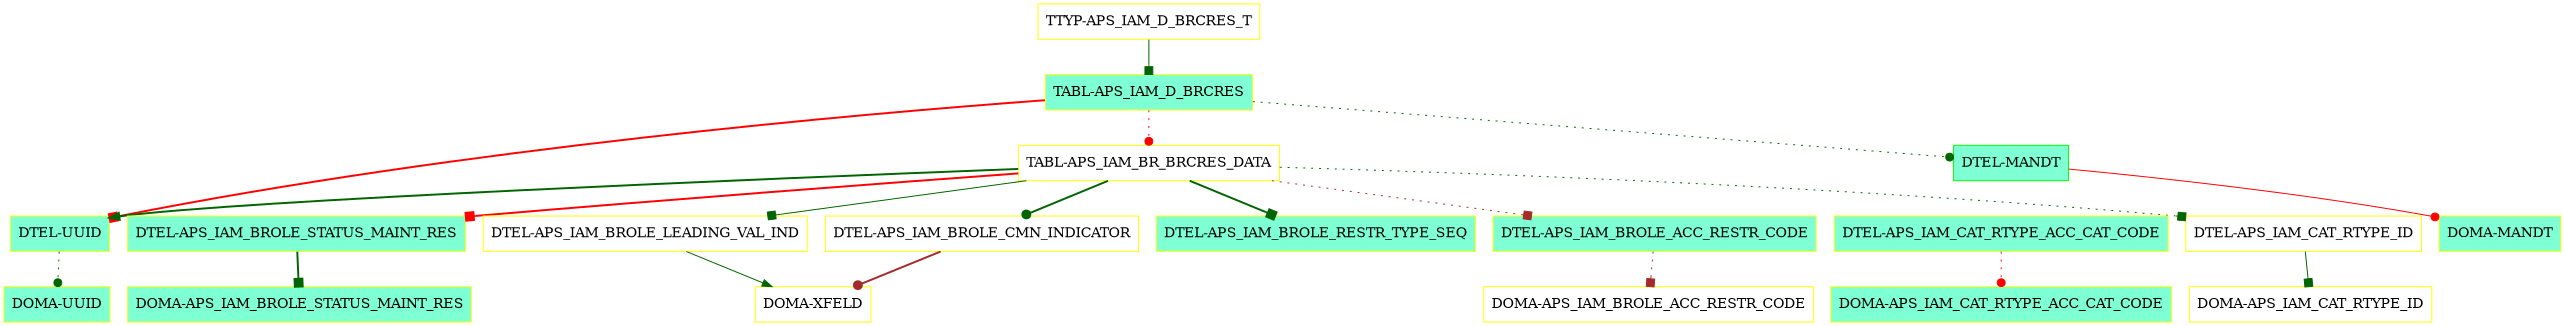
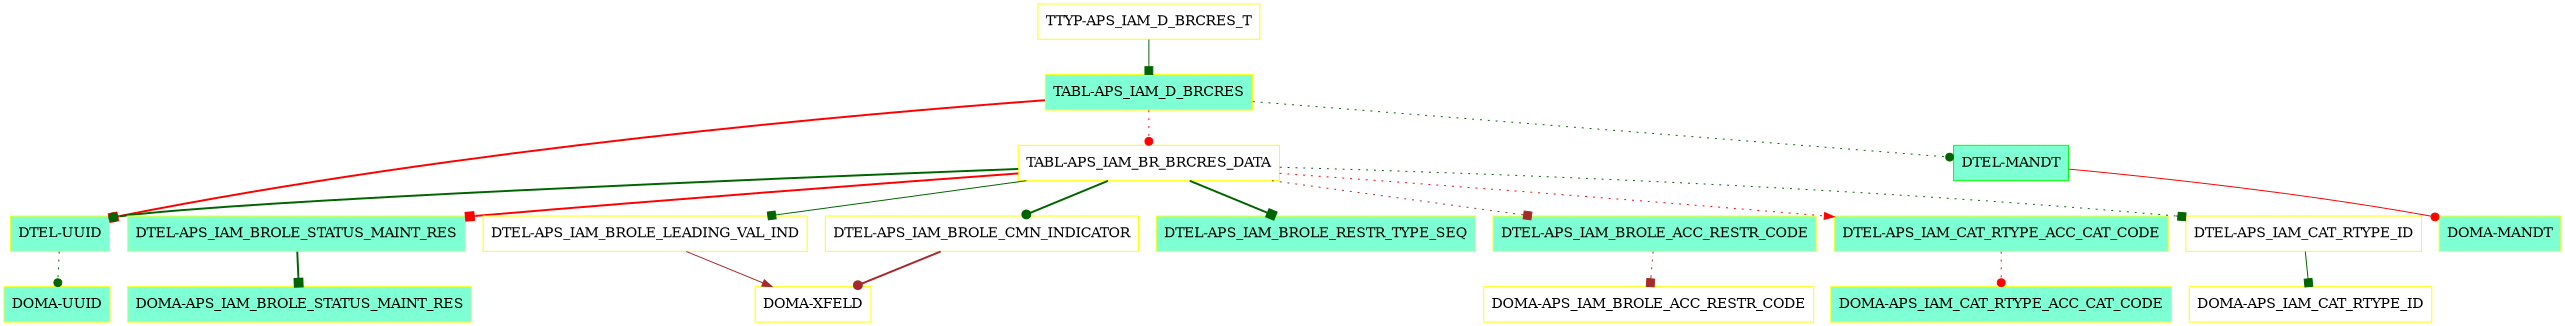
  digraph {
    node [color=yellow fillcolor=aquamarine shape=box style=filled]
    edge [arrowhead=box color=darkgreen style=dotted]
    "TABL-APS_IAM_D_BRCRES"
    "TTYP-APS_IAM_D_BRCRES_T" [fillcolor=white]
    "TABL-APS_IAM_BR_BRCRES_DATA" [fillcolor=white]
    "DTEL-UUID"
    "DTEL-MANDT" [color=green]
    "DTEL-APS_IAM_BROLE_STATUS_MAINT_RES"
    "DTEL-APS_IAM_BROLE_LEADING_VAL_IND" [fillcolor=white]
    "DTEL-APS_IAM_BROLE_CMN_INDICATOR" [fillcolor=white]
    "DTEL-APS_IAM_BROLE_RESTR_TYPE_SEQ"
    "DTEL-APS_IAM_BROLE_ACC_RESTR_CODE"
    "DTEL-APS_IAM_CAT_RTYPE_ACC_CAT_CODE"
    "DTEL-APS_IAM_CAT_RTYPE_ID" [fillcolor=white]
    "DOMA-UUID"
    "DOMA-MANDT"
    "DOMA-APS_IAM_BROLE_STATUS_MAINT_RES"
    "DOMA-XFELD" [fillcolor=white]
    "DOMA-APS_IAM_BROLE_ACC_RESTR_CODE" [fillcolor=white]
    "DOMA-APS_IAM_CAT_RTYPE_ACC_CAT_CODE"
    "DOMA-APS_IAM_CAT_RTYPE_ID" [fillcolor=white]
    "TABL-APS_IAM_D_BRCRES" -> "TABL-APS_IAM_BR_BRCRES_DATA" [arrowhead=dot color=red]
    "TABL-APS_IAM_D_BRCRES" -> "DTEL-UUID" [color=red style=bold]
    "TABL-APS_IAM_D_BRCRES" -> "DTEL-MANDT" [arrowhead=dot]
    "TTYP-APS_IAM_D_BRCRES_T" -> "TABL-APS_IAM_D_BRCRES" [style=solid]
-   "TABL-APS_IAM_BR_BRCRES_DATA" -> "DTEL-UUID" [arrowhead=normal style=bold]
+   "TABL-APS_IAM_BR_BRCRES_DATA" -> "DTEL-UUID" [arrowhead=dot style=bold]
    "TABL-APS_IAM_BR_BRCRES_DATA" -> "DTEL-APS_IAM_BROLE_STATUS_MAINT_RES" [color=red style=bold]
    "TABL-APS_IAM_BR_BRCRES_DATA" -> "DTEL-APS_IAM_BROLE_LEADING_VAL_IND" [style=solid]
    "TABL-APS_IAM_BR_BRCRES_DATA" -> "DTEL-APS_IAM_BROLE_CMN_INDICATOR" [arrowhead=dot style=bold]
    "TABL-APS_IAM_BR_BRCRES_DATA" -> "DTEL-APS_IAM_BROLE_RESTR_TYPE_SEQ" [style=bold]
    "TABL-APS_IAM_BR_BRCRES_DATA" -> "DTEL-APS_IAM_BROLE_ACC_RESTR_CODE" [color=brown]
+   "TABL-APS_IAM_BR_BRCRES_DATA" -> "DTEL-APS_IAM_CAT_RTYPE_ACC_CAT_CODE" [arrowhead=normal color=red]
    "TABL-APS_IAM_BR_BRCRES_DATA" -> "DTEL-APS_IAM_CAT_RTYPE_ID"
    "DTEL-UUID" -> "DOMA-UUID" [arrowhead=dot]
    "DTEL-MANDT" -> "DOMA-MANDT" [arrowhead=dot color=red style=solid]
    "DTEL-APS_IAM_BROLE_STATUS_MAINT_RES" -> "DOMA-APS_IAM_BROLE_STATUS_MAINT_RES" [style=bold]
-   "DTEL-APS_IAM_BROLE_LEADING_VAL_IND" -> "DOMA-XFELD" [arrowhead=normal style=solid]
+   "DTEL-APS_IAM_BROLE_LEADING_VAL_IND" -> "DOMA-XFELD" [arrowhead=normal color=brown style=solid]
    "DTEL-APS_IAM_BROLE_CMN_INDICATOR" -> "DOMA-XFELD" [arrowhead=dot color=brown style=bold]
    "DTEL-APS_IAM_BROLE_ACC_RESTR_CODE" -> "DOMA-APS_IAM_BROLE_ACC_RESTR_CODE" [color=brown]
    "DTEL-APS_IAM_CAT_RTYPE_ACC_CAT_CODE" -> "DOMA-APS_IAM_CAT_RTYPE_ACC_CAT_CODE" [arrowhead=dot color=red]
    "DTEL-APS_IAM_CAT_RTYPE_ID" -> "DOMA-APS_IAM_CAT_RTYPE_ID" [style=solid]
  }
